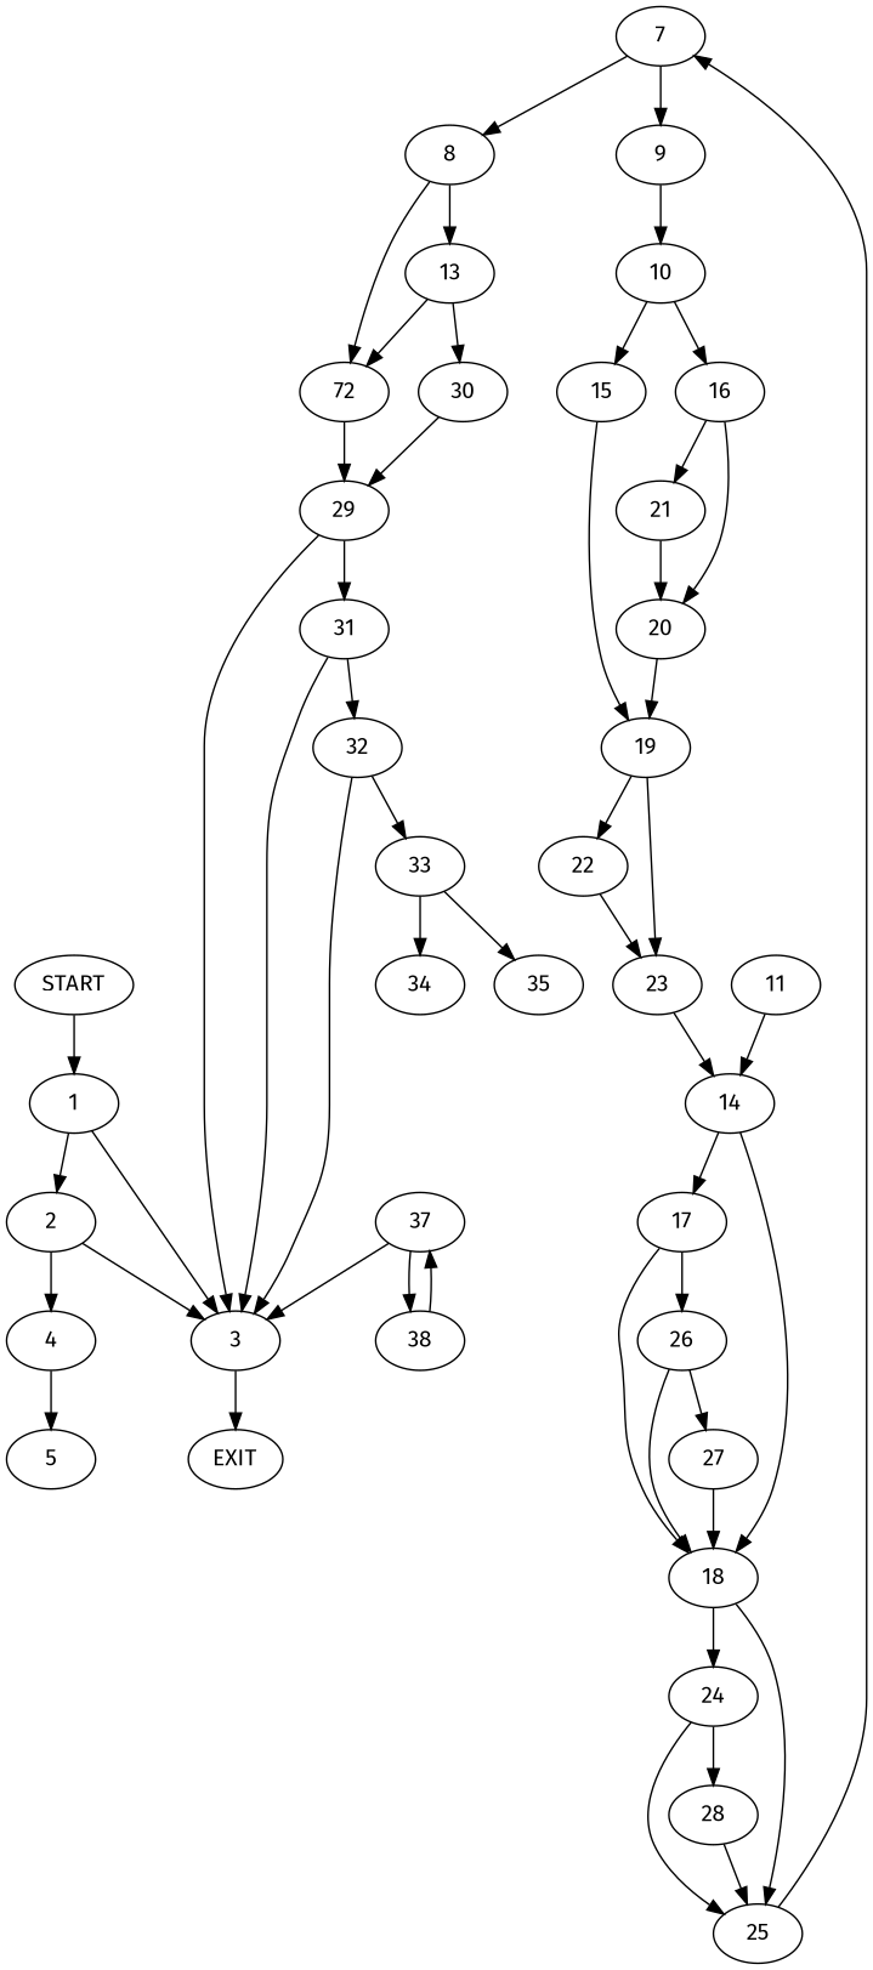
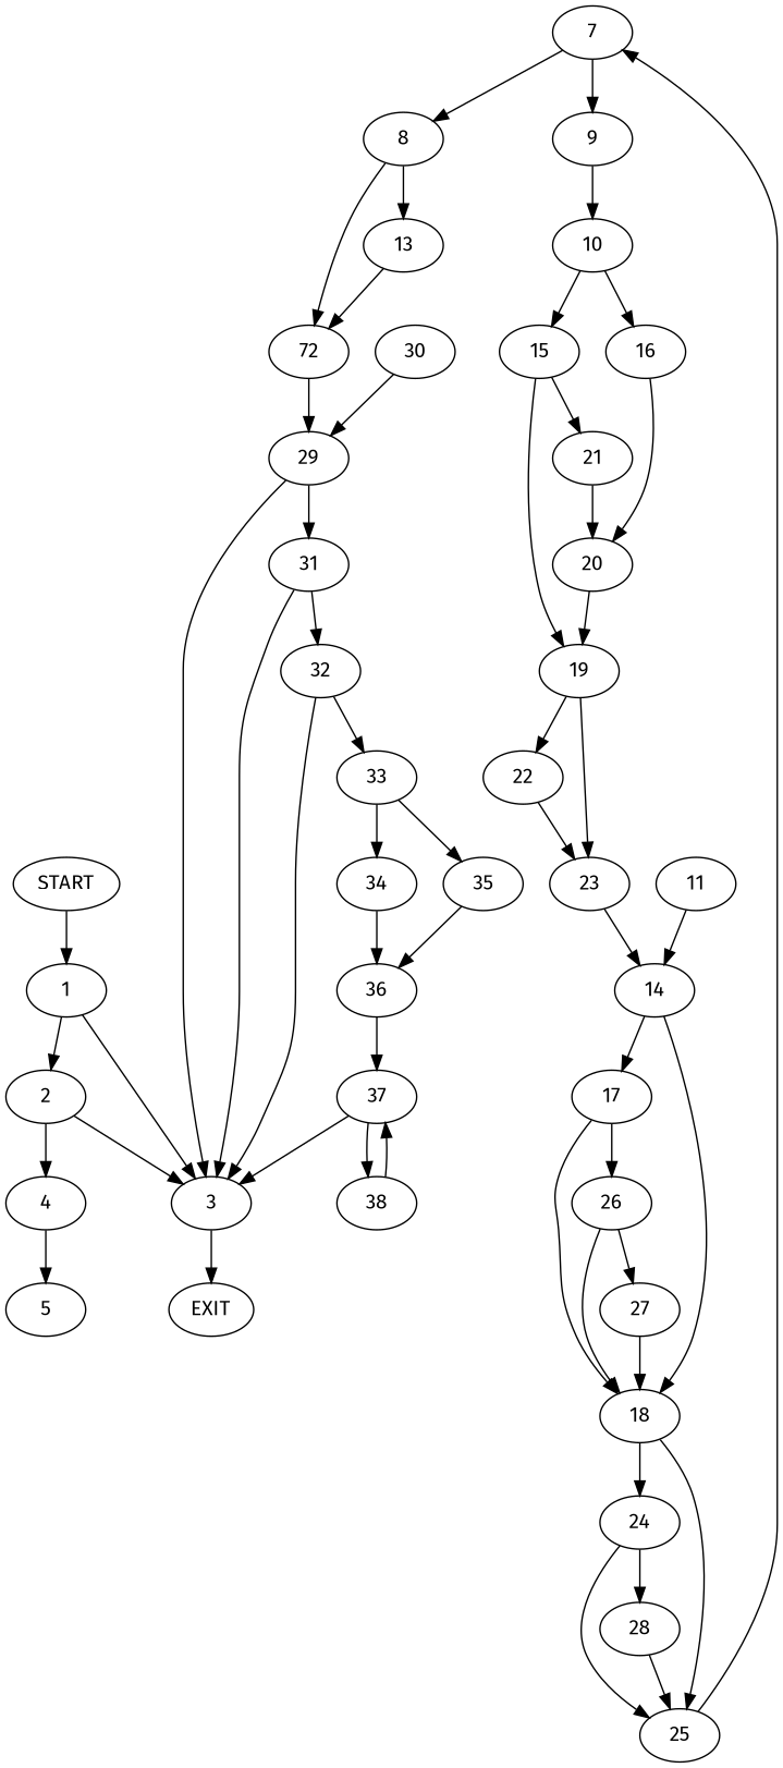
  digraph {
    fontname="Fira Sans"
    node [fontname="Fira Sans"]
    edge [fontname="Fira Sans"]
    n1 [label=START]
    1
    2
    3
    n5 [label=EXIT]
    4
    5
    7
    8
    9
    n11 [label=72]
    13
    10
    29
    30
    15
    16
    11
    14
    19
    20
    21
    17
    18
    31
    26
    24
    25
    22
    23
    27
    28
    32
    33
    34
    35
+   36
    37
    38
    n1 -> 1
    1 -> 2
    1 -> 3
    2 -> 3
    2 -> 4
    3 -> n5
    4 -> 5
    7 -> 8
    7 -> 9
    8 -> n11
    8 -> 13
    9 -> 10
    n11 -> 29
    13 -> n11
-   13 -> 30
    10 -> 15
    10 -> 16
    29 -> 3
    29 -> 31
    30 -> 29
    15 -> 19
    16 -> 20
-   16 -> 21
+   15 -> 21
    11 -> 14
    14 -> 17
    14 -> 18
    19 -> 22
    19 -> 23
    20 -> 19
    21 -> 20
    17 -> 18
    17 -> 26
    18 -> 24
    18 -> 25
    31 -> 3
    31 -> 32
    26 -> 18
    26 -> 27
    24 -> 25
    24 -> 28
    25 -> 7
    22 -> 23
    23 -> 14
    27 -> 18
    28 -> 25
    32 -> 3
    32 -> 33
    33 -> 34
    33 -> 35
+   34 -> 36
+   35 -> 36
+   36 -> 37
    37 -> 3
    37 -> 38
    38 -> 37
  }
